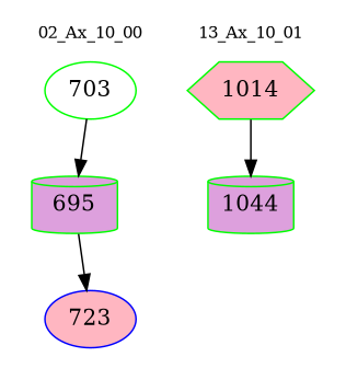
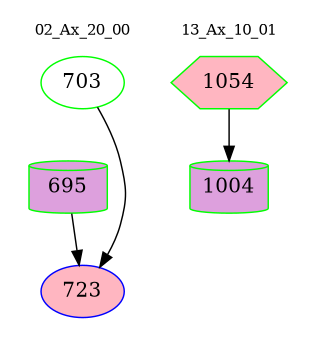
  digraph {
    node [color=green fillcolor=plum shape=ellipse style=filled]
    edge [color=black]
    n1 [fillcolor=white label=703]
    n2 [label=695 shape=cylinder]
    n3 [color=blue fillcolor=lightpink label=723]
-   n4 [fillcolor=lightpink label=1014 shape=hexagon]
-   n5 [label=1044 shape=cylinder]
+   n4 [fillcolor=lightpink label=1054 shape=hexagon]
+   n5 [label=1004 shape=cylinder]
    subgraph cluster_1 {
      color=white
      fontsize=10
-     label="02_Ax_10_00"
+     label="02_Ax_20_00"
      n1
      n2
      n3
    }
    subgraph cluster_2 {
      color=white
      fontsize=10
      label="13_Ax_10_01"
      n4
      n5
    }
-   n1 -> n2
+   n1 -> n3
    n2 -> n3
    n4 -> n5
  }
